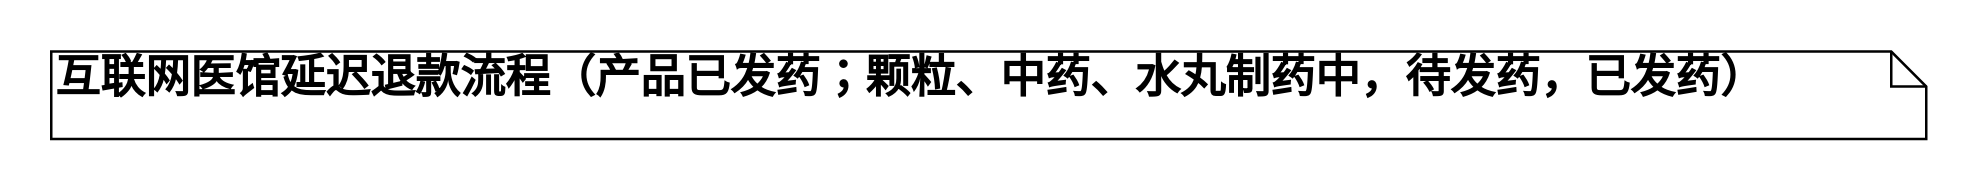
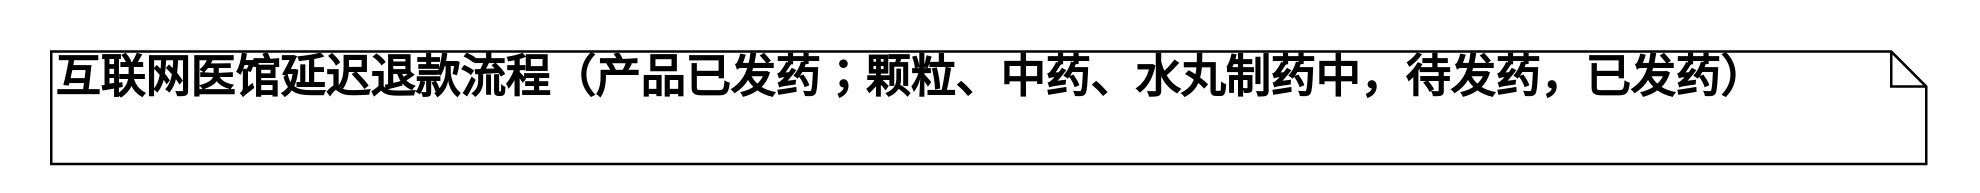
  <mxCell id="0" />
  <mxCell id="1" parent="0" />
- <mxCell id="2" value="&lt;font style=&quot;font-size: 18px;&quot;&gt;&lt;b&gt;互联网医馆&lt;/b&gt;&lt;b&gt;延迟&lt;/b&gt;&lt;b&gt;退款流程（产品已发药；颗粒、中药、水丸制药中，待发药，已发药）&lt;/b&gt;&lt;/font&gt;" style="shape=note;whiteSpace=wrap;html=1;size=14;verticalAlign=top;align=left;spacingTop=-6;rounded=0;shadow=0;comic=0;labelBackgroundColor=none;strokeWidth=1;fontFamily=Verdana;fontSize=12" vertex="1" parent="1"><mxGeometry x="20" y="20" width="750" height="35" as="geometry" /></mxCell>
+ <mxCell id="2" value="&lt;font style=&quot;font-size: 18px;&quot;&gt;&lt;b&gt;互联网医馆&lt;/b&gt;&lt;b&gt;延迟&lt;/b&gt;&lt;b&gt;退款流程（产品已发药；颗粒、中药、水丸制药中，待发药，已发药）&lt;/b&gt;&lt;/font&gt;" style="shape=note;whiteSpace=wrap;html=1;size=14;verticalAlign=top;align=left;spacingTop=-6;rounded=0;shadow=0;comic=0;labelBackgroundColor=none;strokeWidth=1;fontFamily=Verdana;fontSize=12" vertex="1" parent="1"><mxGeometry x="20" y="20" width="750" height="45" as="geometry" /></mxCell>
